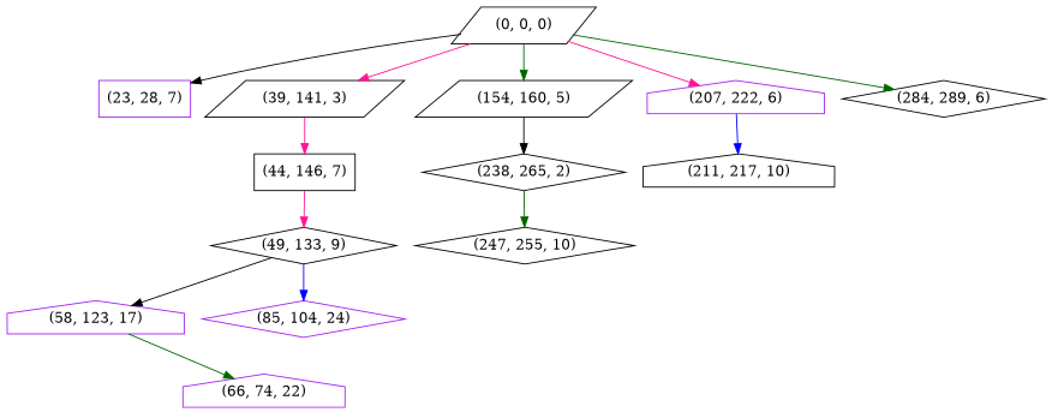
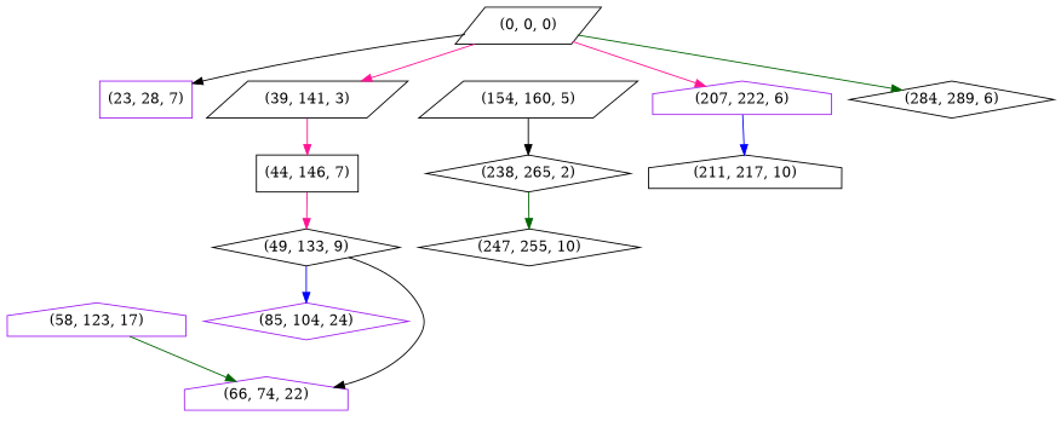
  digraph {
    node [color=black shape=diamond]
    edge [color=deeppink]
    "(0, 0, 0)" [shape=parallelogram]
    "(23, 28, 7)" [color=purple shape=box]
    "(39, 141, 3)" [shape=parallelogram]
    "(154, 160, 5)" [shape=parallelogram]
    "(207, 222, 6)" [color=purple shape=house]
    "(284, 289, 6)"
    n7 [label="(44, 146, 7)" shape=box]
    "(238, 265, 2)"
    "(211, 217, 10)" [shape=house]
    "(247, 255, 10)"
    "(49, 133, 9)"
    "(58, 123, 17)" [color=purple shape=house]
    "(85, 104, 24)" [color=purple]
    "(66, 74, 22)" [color=purple shape=house]
    "(0, 0, 0)" -> "(23, 28, 7)" [color=black]
    "(0, 0, 0)" -> "(39, 141, 3)"
-   "(0, 0, 0)" -> "(154, 160, 5)" [color=darkgreen]
    "(0, 0, 0)" -> "(207, 222, 6)"
    "(0, 0, 0)" -> "(284, 289, 6)" [color=darkgreen]
    "(39, 141, 3)" -> n7
    "(154, 160, 5)" -> "(238, 265, 2)" [color=black]
    "(207, 222, 6)" -> "(211, 217, 10)" [color=blue]
    n7 -> "(49, 133, 9)"
    "(238, 265, 2)" -> "(247, 255, 10)" [color=darkgreen]
-   "(49, 133, 9)" -> "(58, 123, 17)" [color=black]
+   "(49, 133, 9)" -> "(66, 74, 22)" [color=black]
    "(49, 133, 9)" -> "(85, 104, 24)" [color=blue]
    "(58, 123, 17)" -> "(66, 74, 22)" [color=darkgreen]
  }
